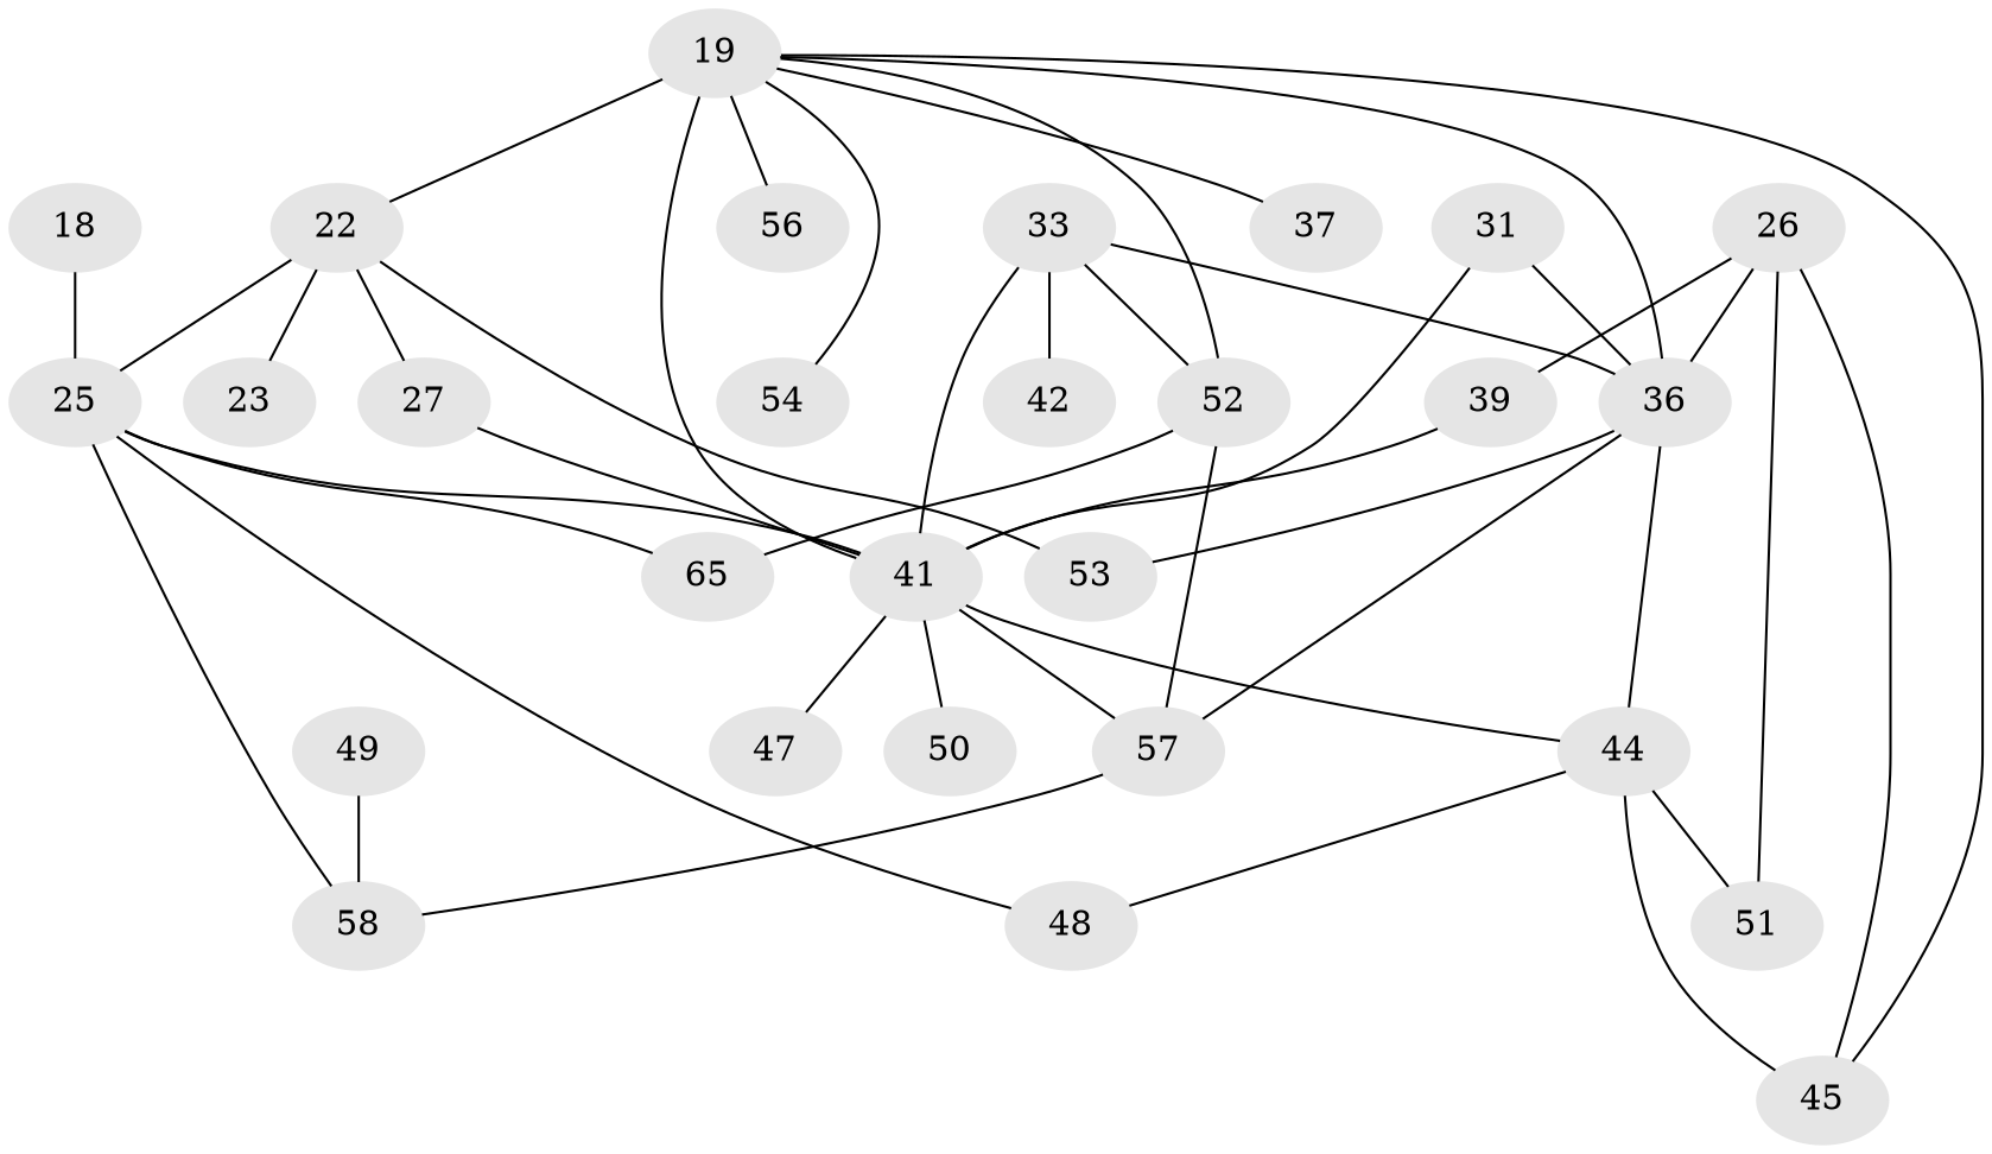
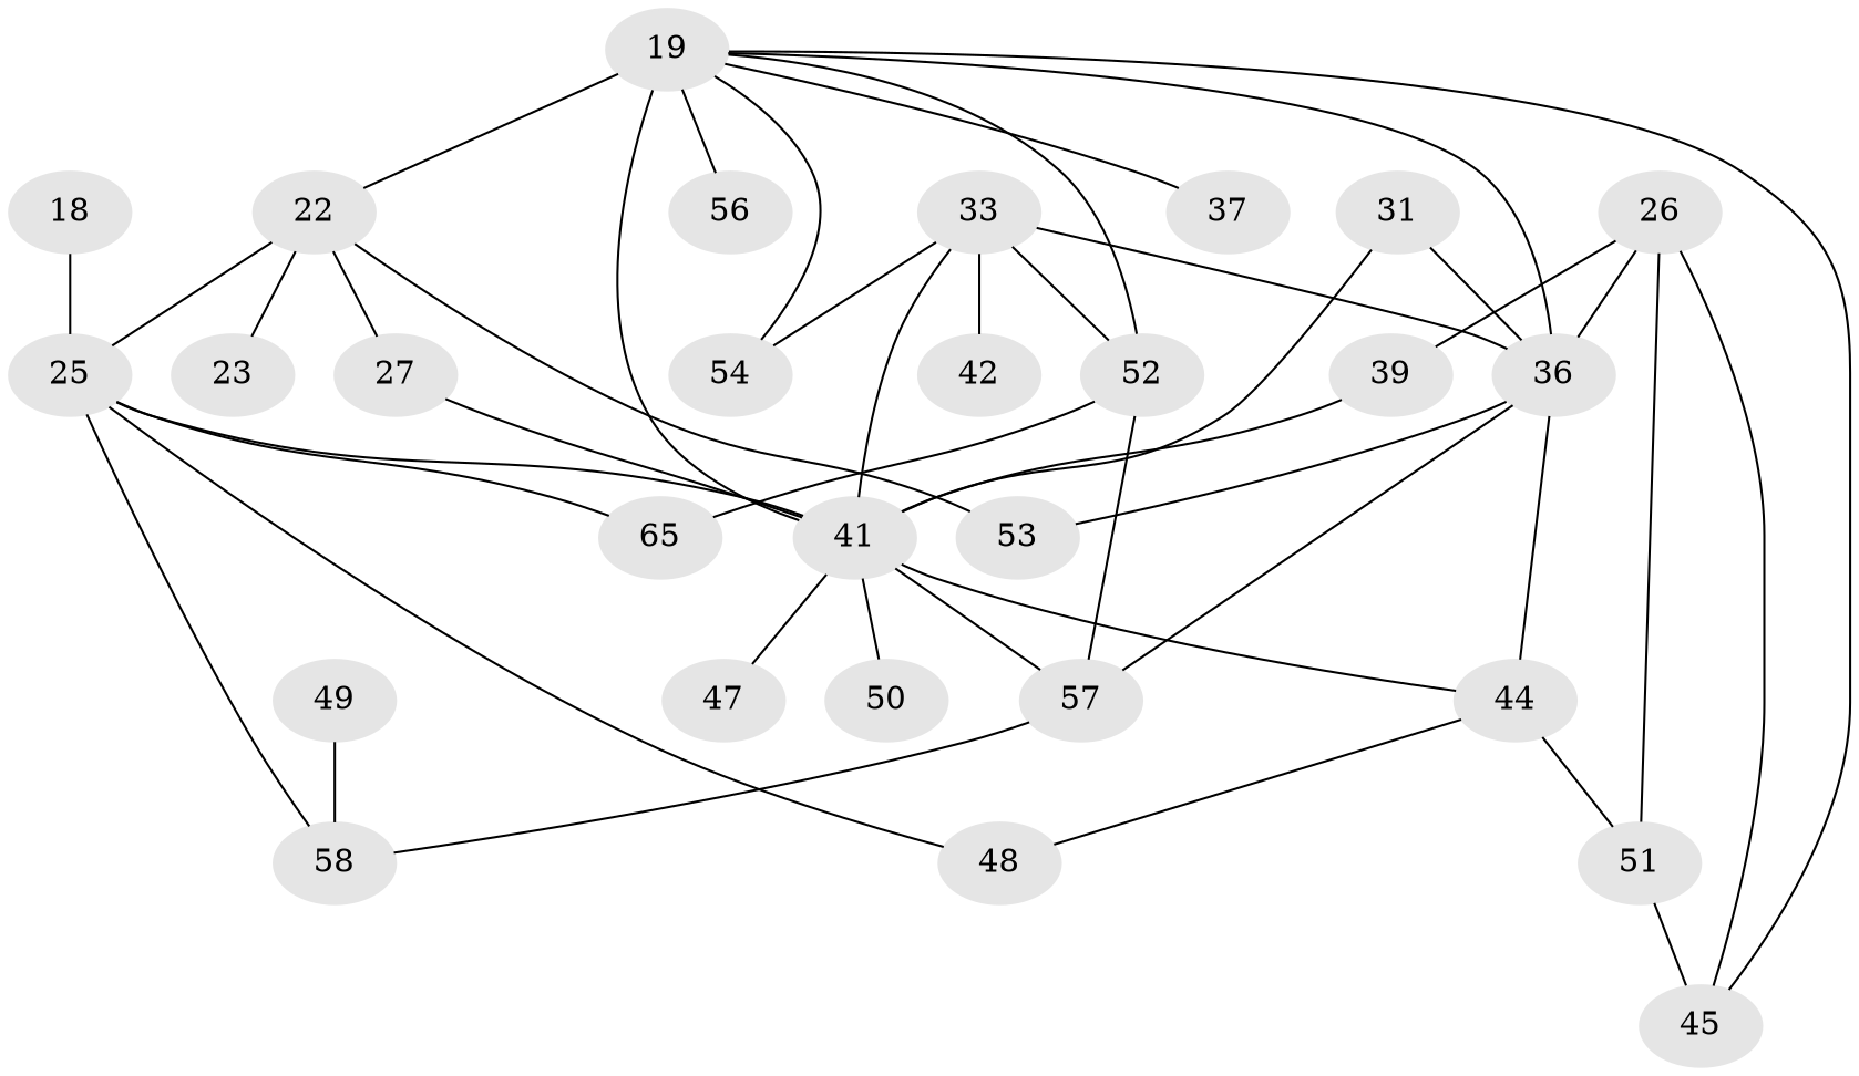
  graph {
    node [color=gray90 style=filled]
    22 [super="+7"]
    25 [super="+13"]
    23
    27 [super="+12"]
    53
    41 [super="+5+40"]
    48 [super="+46"]
    n8 [label=65]
    58 [super="+35"]
    18
    19 [super="+4+3"]
    36 [super="+28+16"]
    37
    45
    52 [super="+43"]
    54 [super="+32"]
    56 [super="+21"]
    44 [super="+38+34"]
    57
    47
    50
    26 [super="+1"]
    39
    51 [super="+20"]
    31 [super="+17"]
    33 [super="+24"]
    42
    49
    22 -- 25 [weight=3]
    22 -- 23
    22 -- 27
    22 -- 53
    25 -- 41
    25 -- 48
    25 -- n8
    25 -- 58
    27 -- 41
    41 -- 44
    41 -- 57
    41 -- 47
    41 -- 50
    18 -- 25
    19 -- 22 [weight=2]
    19 -- 41 [weight=4]
    19 -- 36
    19 -- 37
    19 -- 45
    19 -- 52
    19 -- 54
    19 -- 56
    36 -- 53
    36 -- 44
    36 -- 57
    52 -- n8
    52 -- 57
    44 -- 48
-   44 -- 45
+   51 -- 45
    44 -- 51
    57 -- 58
    26 -- 36 [weight=2]
    26 -- 45
    26 -- 39
    26 -- 51 [weight=2]
    39 -- 41 [weight=2]
    31 -- 41
    31 -- 36
    33 -- 41 [weight=2]
    33 -- 36
    33 -- 52
+   33 -- 54
    33 -- 42
    49 -- 58
  }
